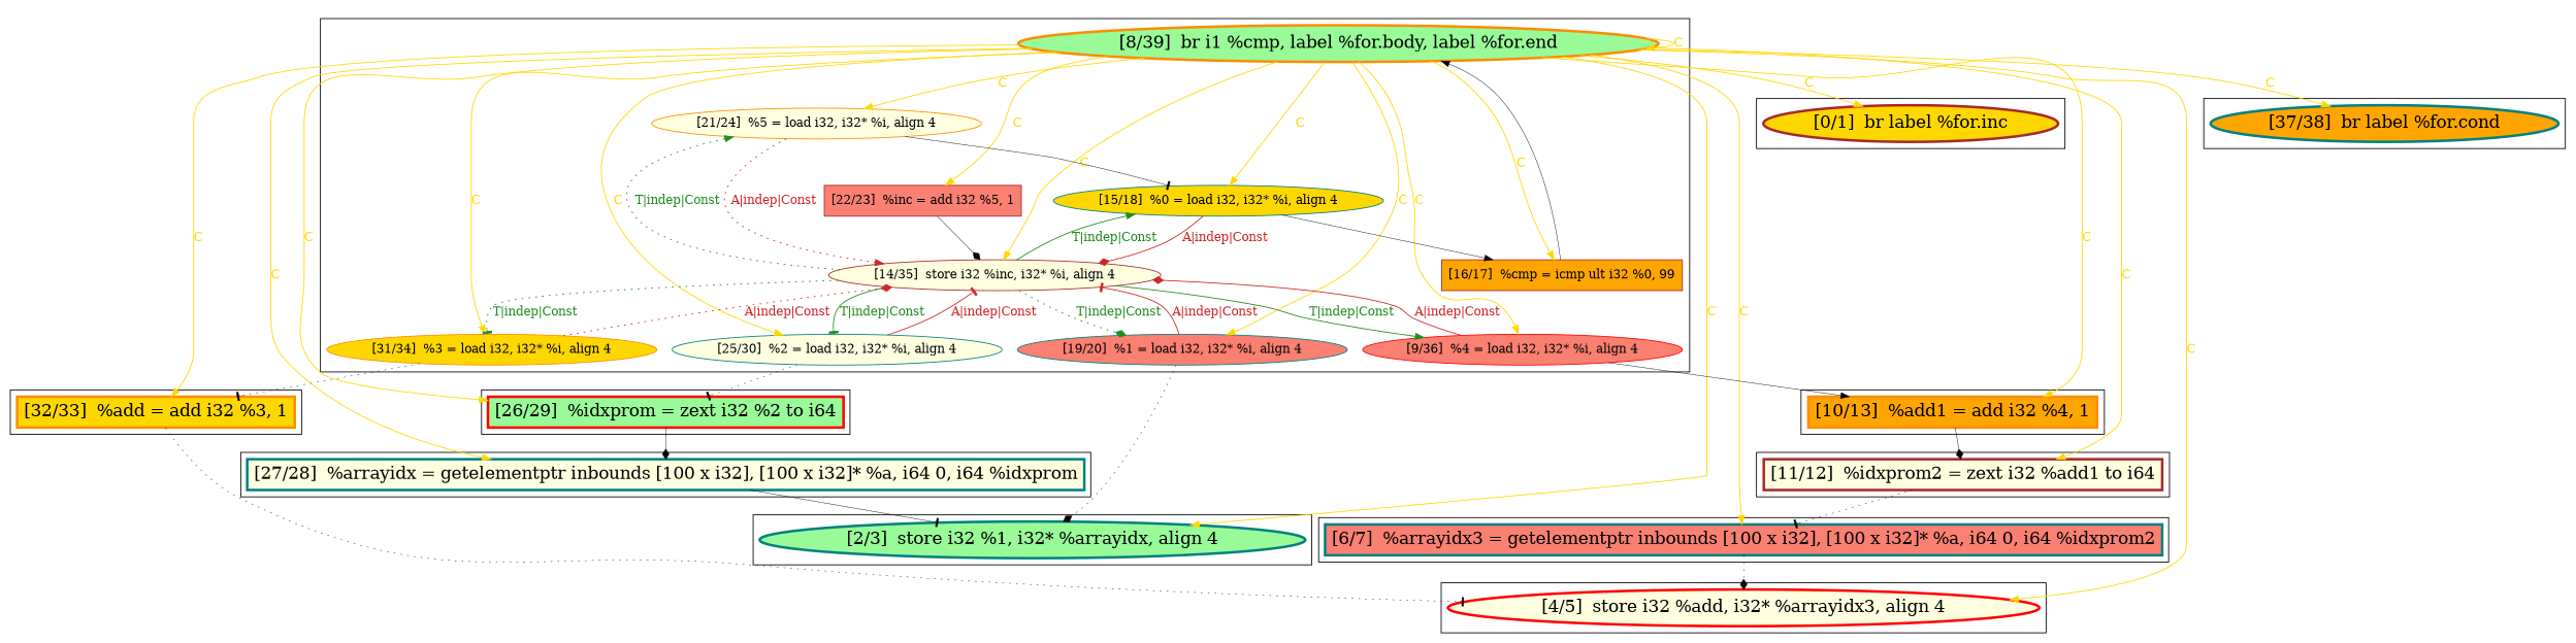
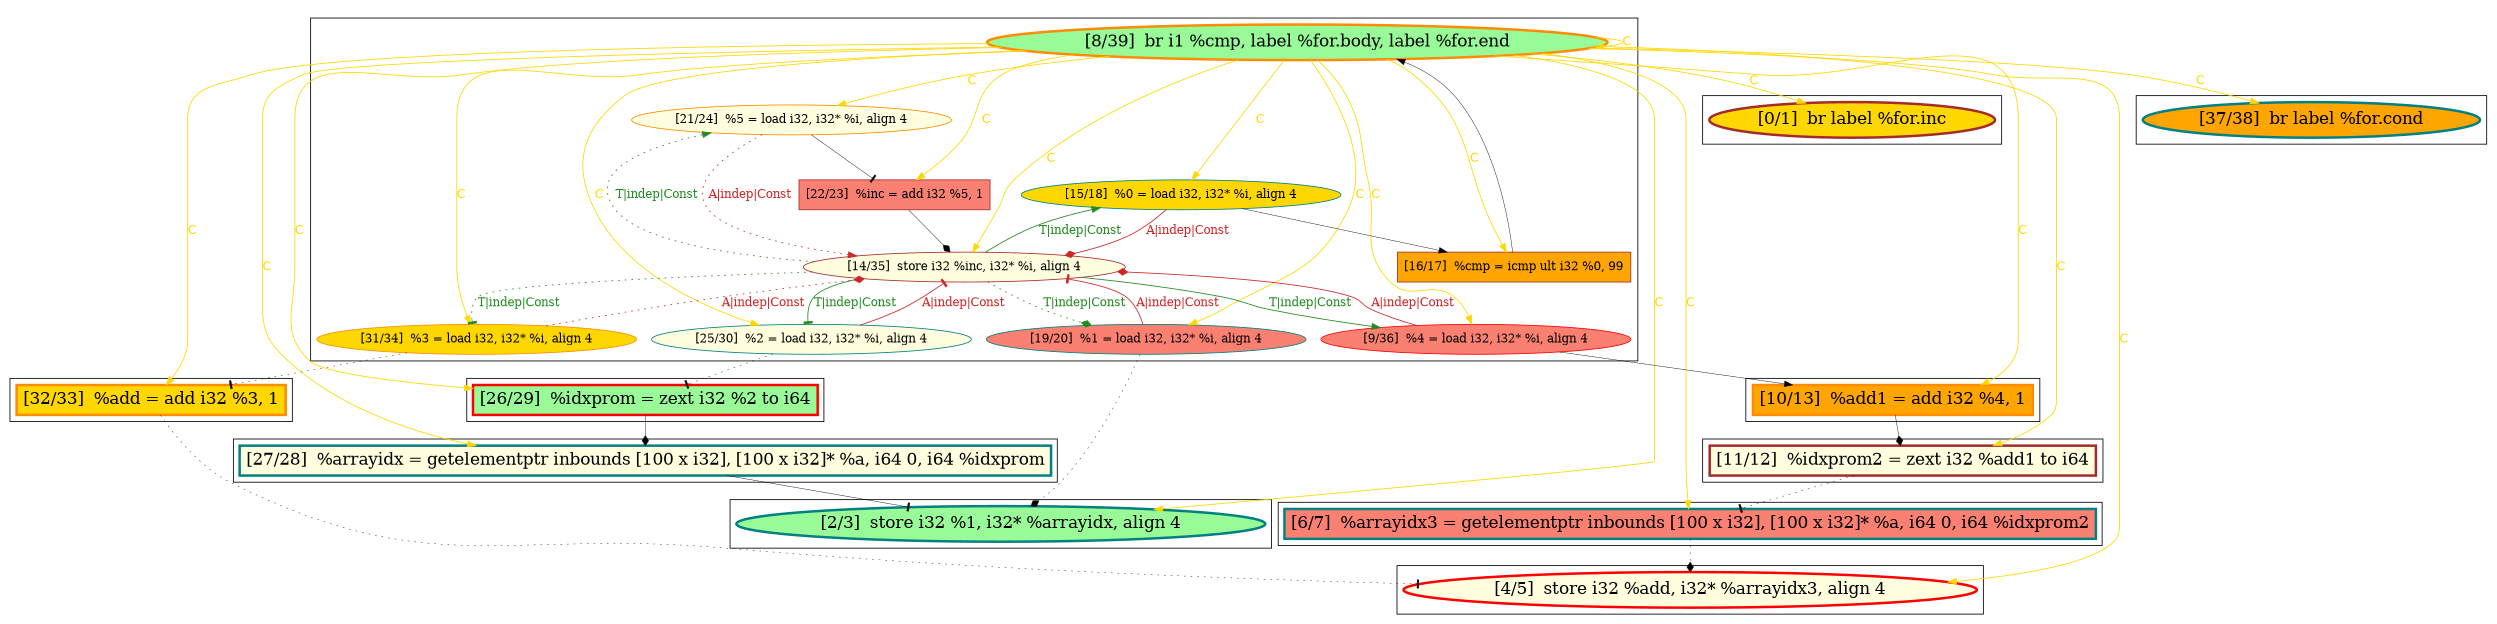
  digraph {
    node [color=teal fillcolor=lightyellow fontsize=20 penwidth=3.0 shape=ellipse style=filled]
    edge [color=gold fontcolor=gold penwidth=1.0 style=solid]
    n1 [color=darkorange fillcolor=orange label="[10/13]  %add1 = add i32 %4, 1" shape=rectangle]
    n2 [label="[27/28]  %arrayidx = getelementptr inbounds [100 x i32], [100 x i32]* %a, i64 0, i64 %idxprom" shape=rectangle]
    n3 [color=darkorange fillcolor=gold label="[32/33]  %add = add i32 %3, 1" shape=rectangle]
    n4 [color=brown label="[11/12]  %idxprom2 = zext i32 %add1 to i64" shape=rectangle]
    n5 [color=red fillcolor=palegreen label="[26/29]  %idxprom = zext i32 %2 to i64" shape=rectangle]
    n6 [color=brown fillcolor=gold label="[0/1]  br label %for.inc"]
    n7 [color=darkorange fillcolor=palegreen label="[8/39]  br i1 %cmp, label %for.body, label %for.end"]
    n8 [color=darkorange label="[21/24]  %5 = load i32, i32* %i, align 4" fontsize="" penwidth=""]
    n9 [label="[25/30]  %2 = load i32, i32* %i, align 4" fontsize="" penwidth=""]
    n10 [fillcolor=gold label="[15/18]  %0 = load i32, i32* %i, align 4" fontsize="" penwidth=""]
    n11 [color=brown label="[14/35]  store i32 %inc, i32* %i, align 4" fontsize="" penwidth=""]
    n12 [color=brown fillcolor=salmon label="[22/23]  %inc = add i32 %5, 1" shape=rectangle fontsize="" penwidth=""]
    n13 [fillcolor=salmon label="[19/20]  %1 = load i32, i32* %i, align 4" fontsize="" penwidth=""]
    n14 [color=darkorange fillcolor=gold label="[31/34]  %3 = load i32, i32* %i, align 4" fontsize="" penwidth=""]
    n15 [color=red fillcolor=salmon label="[9/36]  %4 = load i32, i32* %i, align 4" fontsize="" penwidth=""]
    n16 [color=brown fillcolor=orange label="[16/17]  %cmp = icmp ult i32 %0, 99" shape=rectangle fontsize="" penwidth=""]
    n17 [fillcolor=palegreen label="[2/3]  store i32 %1, i32* %arrayidx, align 4"]
    n18 [fillcolor=salmon label="[6/7]  %arrayidx3 = getelementptr inbounds [100 x i32], [100 x i32]* %a, i64 0, i64 %idxprom2" shape=rectangle]
    n19 [color=red label="[4/5]  store i32 %add, i32* %arrayidx3, align 4"]
    n20 [fillcolor=orange label="[37/38]  br label %for.cond"]
    subgraph cluster_1 {
      n1
    }
    subgraph cluster_2 {
      n2
    }
    subgraph cluster_3 {
      n3
    }
    subgraph cluster_4 {
      n4
    }
    subgraph cluster_5 {
      n5
    }
    subgraph cluster_6 {
      n6
    }
    subgraph cluster_7 {
      n7
      n8
      n9
      n10
      n11
      n12
      n13
      n14
      n15
      n16
    }
    subgraph cluster_8 {
      n17
    }
    subgraph cluster_9 {
      n18
    }
    subgraph cluster_10 {
      n19
    }
    subgraph cluster_11 {
      n20
    }
    n1 -> n4 [arrowhead=diamond color=black fontcolor=black penwidth=0.5]
    n2 -> n17 [arrowhead=tee color=black fontcolor=black penwidth=0.5]
    n3 -> n19 [arrowhead=tee color=black fontcolor=black penwidth=0.5 style=dotted]
    n4 -> n18 [arrowhead=tee color=black fontcolor=black penwidth=0.5 style=dotted]
    n5 -> n2 [arrowhead=diamond color=black fontcolor=black penwidth=0.5]
    n7 -> n1 [label=C]
    n7 -> n2 [label=C]
    n7 -> n3 [label=C]
    n7 -> n4 [label=C]
    n7 -> n5 [label=C]
    n7 -> n6 [label=C]
    n7 -> n7 [label=C]
    n7 -> n8 [label=C]
    n7 -> n9 [label=C]
    n7 -> n10 [label=C]
    n7 -> n11 [label=C]
    n7 -> n12 [label=C]
    n7 -> n13 [label=C]
    n7 -> n14 [label=C]
    n7 -> n15 [label=C]
    n7 -> n16 [label=C]
    n7 -> n17 [label=C]
    n7 -> n18 [label=C]
    n7 -> n19 [label=C]
    n7 -> n20 [label=C]
    n8 -> n11 [arrowhead=normal color=firebrick3 fontcolor=firebrick3 label="A|indep|Const" style=dotted]
-   n8 -> n10 [arrowhead=tee color=black fontcolor=black penwidth=0.5]
+   n8 -> n12 [arrowhead=tee color=black fontcolor=black penwidth=0.5]
    n9 -> n5 [arrowhead=tee color=black fontcolor=black penwidth=0.5 style=dotted]
    n9 -> n11 [arrowhead=tee color=firebrick3 fontcolor=firebrick3 label="A|indep|Const"]
    n10 -> n11 [arrowhead=diamond color=firebrick3 fontcolor=firebrick3 label="A|indep|Const"]
    n10 -> n16 [arrowhead=normal color=black fontcolor=black penwidth=0.5]
    n11 -> n8 [arrowhead=normal color=forestgreen fontcolor=forestgreen label="T|indep|Const" style=dotted]
    n11 -> n9 [arrowhead=tee color=forestgreen fontcolor=forestgreen label="T|indep|Const"]
    n11 -> n10 [arrowhead=normal color=forestgreen fontcolor=forestgreen label="T|indep|Const"]
    n11 -> n13 [arrowhead=diamond color=forestgreen fontcolor=forestgreen label="T|indep|Const" style=dotted]
    n11 -> n14 [arrowhead=tee color=forestgreen fontcolor=forestgreen label="T|indep|Const" style=dotted]
    n11 -> n15 [arrowhead=normal color=forestgreen fontcolor=forestgreen label="T|indep|Const"]
    n12 -> n11 [arrowhead=diamond color=black fontcolor=black penwidth=0.5]
    n13 -> n11 [arrowhead=tee color=firebrick3 fontcolor=firebrick3 label="A|indep|Const"]
    n13 -> n17 [arrowhead=diamond color=black fontcolor=black penwidth=0.5 style=dotted]
    n14 -> n3 [arrowhead=tee color=black fontcolor=black penwidth=0.5 style=dotted]
    n14 -> n11 [arrowhead=diamond color=firebrick3 fontcolor=firebrick3 label="A|indep|Const" style=dotted]
    n15 -> n1 [arrowhead=normal color=black fontcolor=black penwidth=0.5]
    n15 -> n11 [arrowhead=diamond color=firebrick3 fontcolor=firebrick3 label="A|indep|Const"]
    n16 -> n7 [arrowhead=normal color=black fontcolor=black penwidth=0.5]
    n18 -> n19 [arrowhead=diamond color=black fontcolor=black penwidth=0.5 style=dotted]
  }
